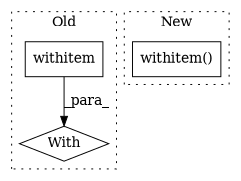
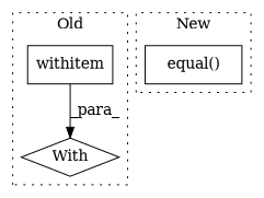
  digraph {
    node [shape=box]
    n1 [a=39 l="5,24" label=With s="2527,2537" shape=diamond]
    n2 [a=49 l=5 label=withitem s=2532]
-   n3 [a=75 l="9,1" label="withitem()" s="1946,1997"]
+   n3 [a=75 l="9,1" label="equal()" s="1946,1997"]
    subgraph cluster_1 {
      label=Old
      style=dotted
      n1
      n2
    }
    subgraph cluster_2 {
      label=New
      style=dotted
      n3
    }
    n2 -> n1 [label=_para_]
  }
